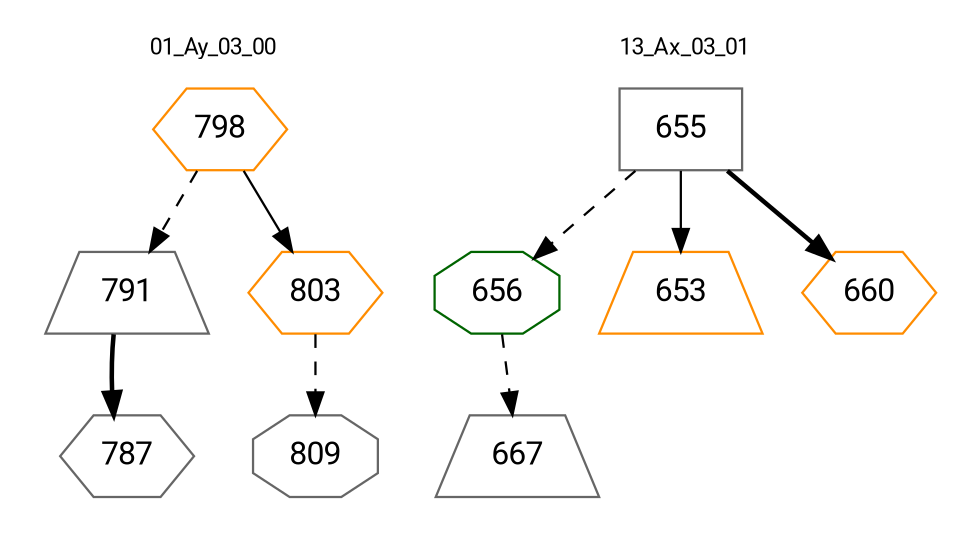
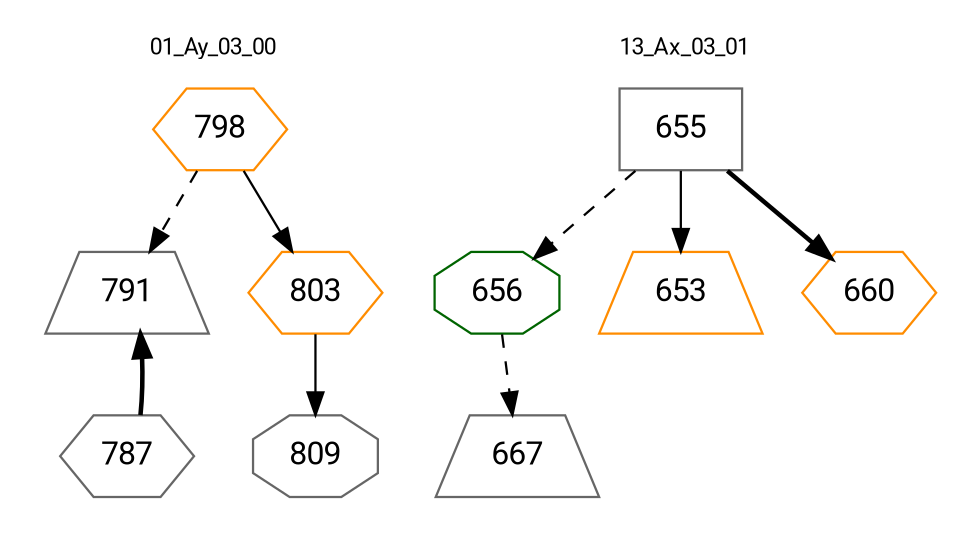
  digraph {
    fontname=Roboto
    node [color=gray40 fontname=Roboto shape=hexagon]
    edge [color=black fontname=Roboto style=dashed]
    n1 [color=darkorange label=798]
    n2 [label=791 shape=trapezium]
    n3 [color=darkorange label=803]
    n4 [label=787]
    n5 [label=809 shape=octagon]
    n6 [label=655 shape=box]
    n7 [color=darkgreen label=656 shape=octagon]
    n8 [color=darkorange label=653 shape=trapezium]
    n9 [label=667 shape=trapezium]
    n10 [color=darkorange label=660]
    subgraph cluster_1 {
      color=white
      fontsize=10
      label="01_Ay_03_00"
      n1
      n2
      n3
      n4
      n5
    }
    subgraph cluster_2 {
      color=white
      fontsize=10
      label="13_Ax_03_01"
      n6
      n7
      n8
      n9
      n10
    }
    n1 -> n2
    n1 -> n3 [style=solid]
-   n2 -> n4 [style=bold]
-   n3 -> n5
+   n4 -> n2 [style=bold]
+   n3 -> n5 [style=solid]
    n6 -> n7
    n6 -> n8 [style=solid]
    n6 -> n10 [style=bold]
    n7 -> n9
  }
